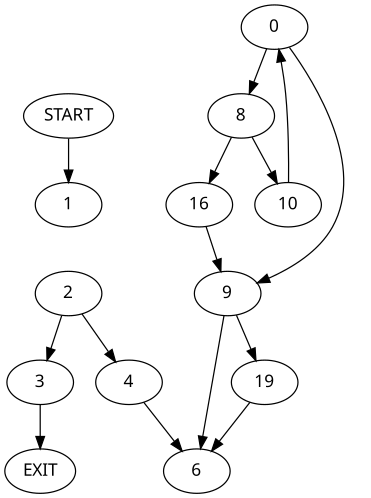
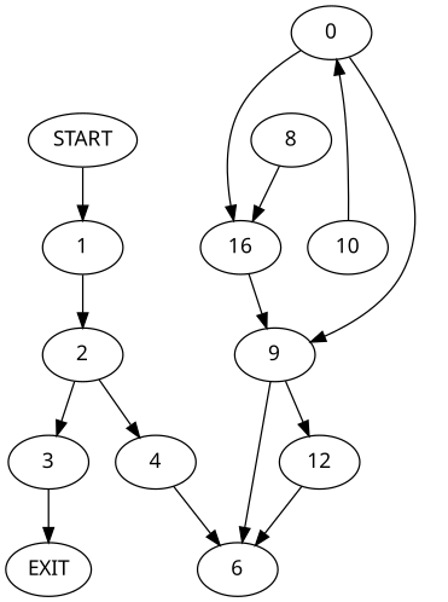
  digraph {
    fontname="Noto Sans"
    node [fontname="Noto Sans"]
    edge [fontname="Noto Sans"]
    n1 [label=START]
    1
    2
    n4 [label=EXIT]
    3
    4
    6
    n8 [label=0]
    8
    9
    10
    n12 [label=16]
-   12 [label=19]
+   12
    n1 -> 1
+   1 -> 2
    2 -> 3
    2 -> 4
    3 -> n4
    4 -> 6
-   n8 -> 8
+   n8 -> n12
    n8 -> 9
-   8 -> 10
    8 -> n12
    9 -> 6
    9 -> 12
    10 -> n8
    n12 -> 9
    12 -> 6
  }
